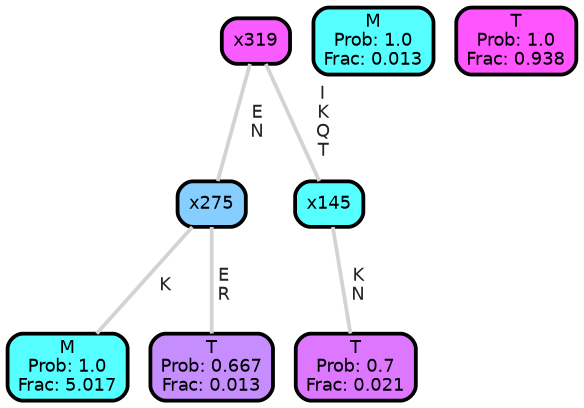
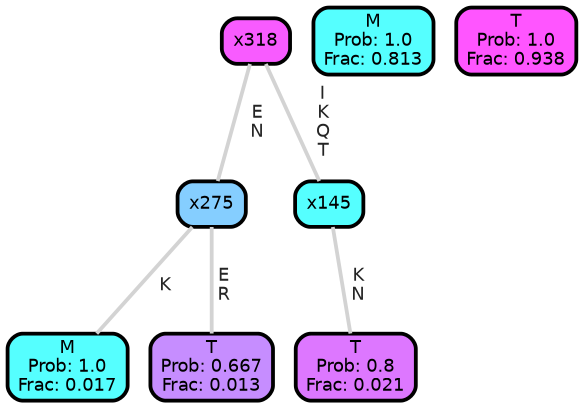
  graph {
    ranksep="0 equally"
    splines=straight
    node [color=black fillcolor="#55ffff" fontcolor=black fontname=helvetica penwidth=3 shape=box style="filled, rounded"]
    edge [color=lightgray fontcolor=grey14 fontname=helvetica fontweight=bold penwidth=3]
-   n1 [label="M\nProb: 1.0\nFrac: 5.017"]
+   n1 [label="M\nProb: 1.0\nFrac: 0.017"]
    n2 [fillcolor="#85ceff" label=x275]
    n3 [fillcolor="#c68dff" label="T\nProb: 0.667\nFrac: 0.013"]
-   n4 [fillcolor="#f85bff" label=x319]
+   n4 [fillcolor="#f85bff" label=x318]
    n5 [label=x145]
-   n6 [fillcolor="#dd77ff" label="T\nProb: 0.7\nFrac: 0.021"]
-   n7 [label="M\nProb: 1.0\nFrac: 0.013"]
+   n6 [fillcolor="#dd77ff" label="T\nProb: 0.8\nFrac: 0.021"]
+   n7 [label="M\nProb: 1.0\nFrac: 0.813"]
    n8 [fillcolor="#ff55ff" label="T\nProb: 1.0\nFrac: 0.938"]
    subgraph sub_1 {
      rank=same
    }
    n2 -- n1 [label=" K"]
    n2 -- n3 [label=" E\n R"]
    n4 -- n2 [label=" E\n N"]
    n4 -- n5 [label=" I\n K\n Q\n T"]
    n5 -- n6 [label=" K\n N"]
  }
